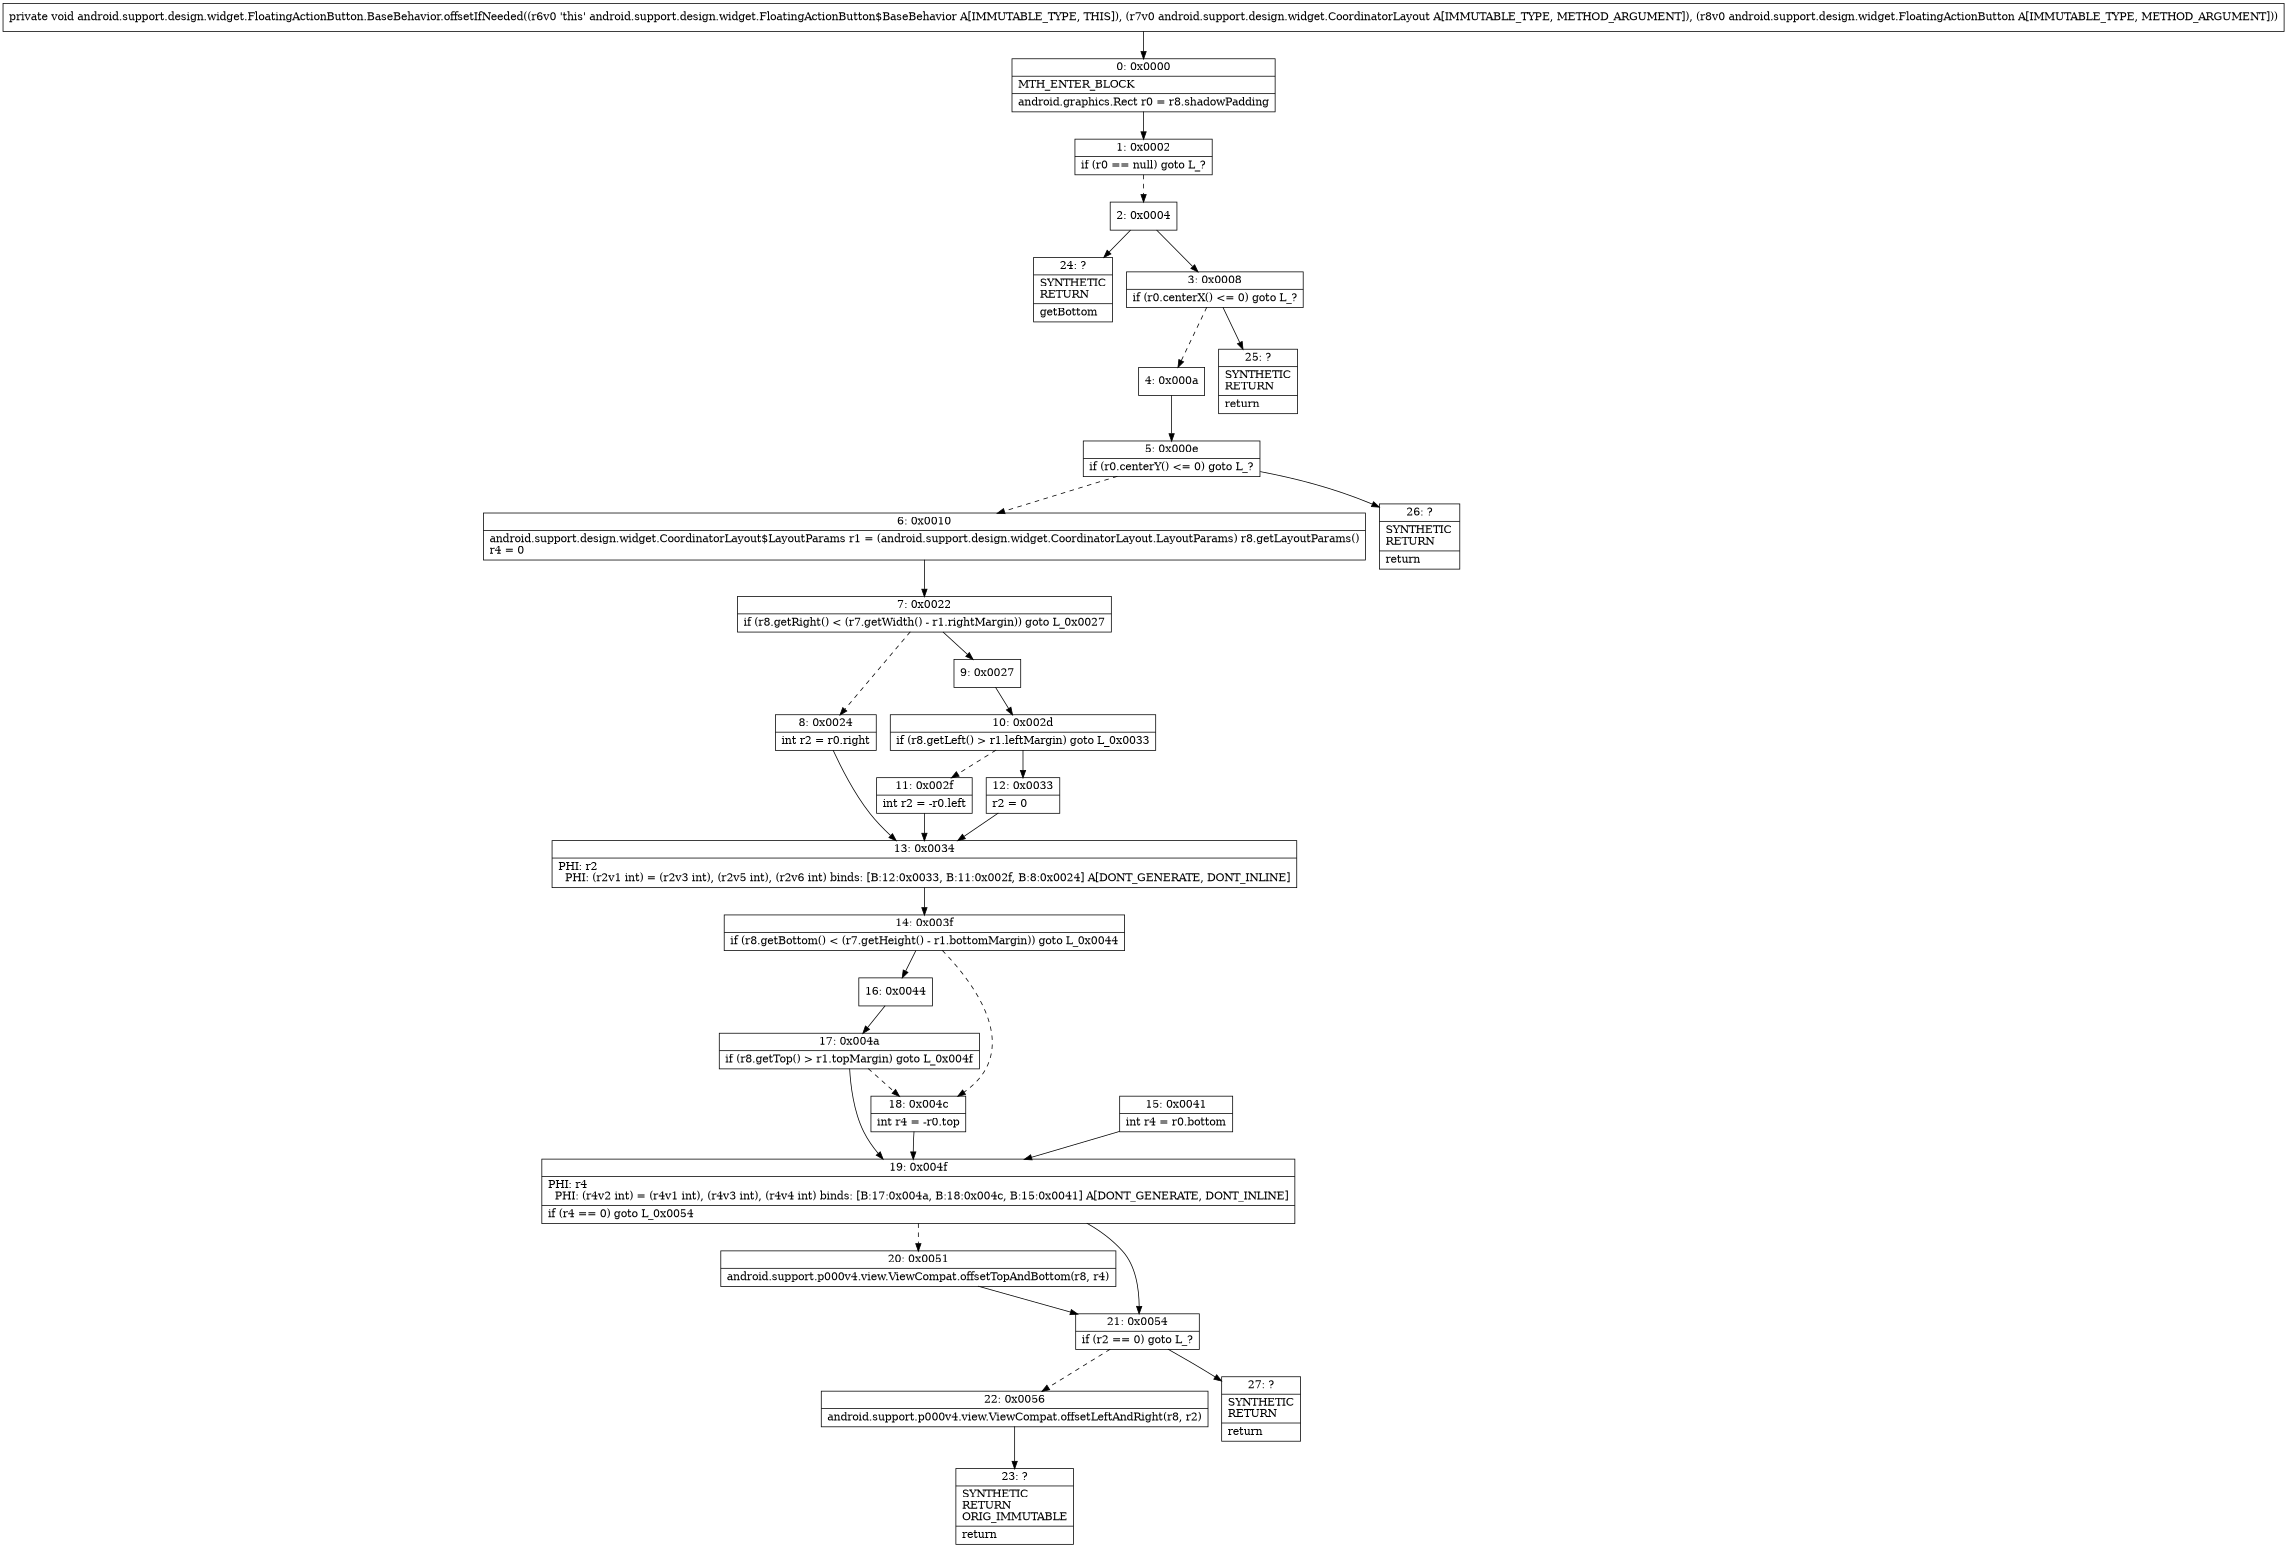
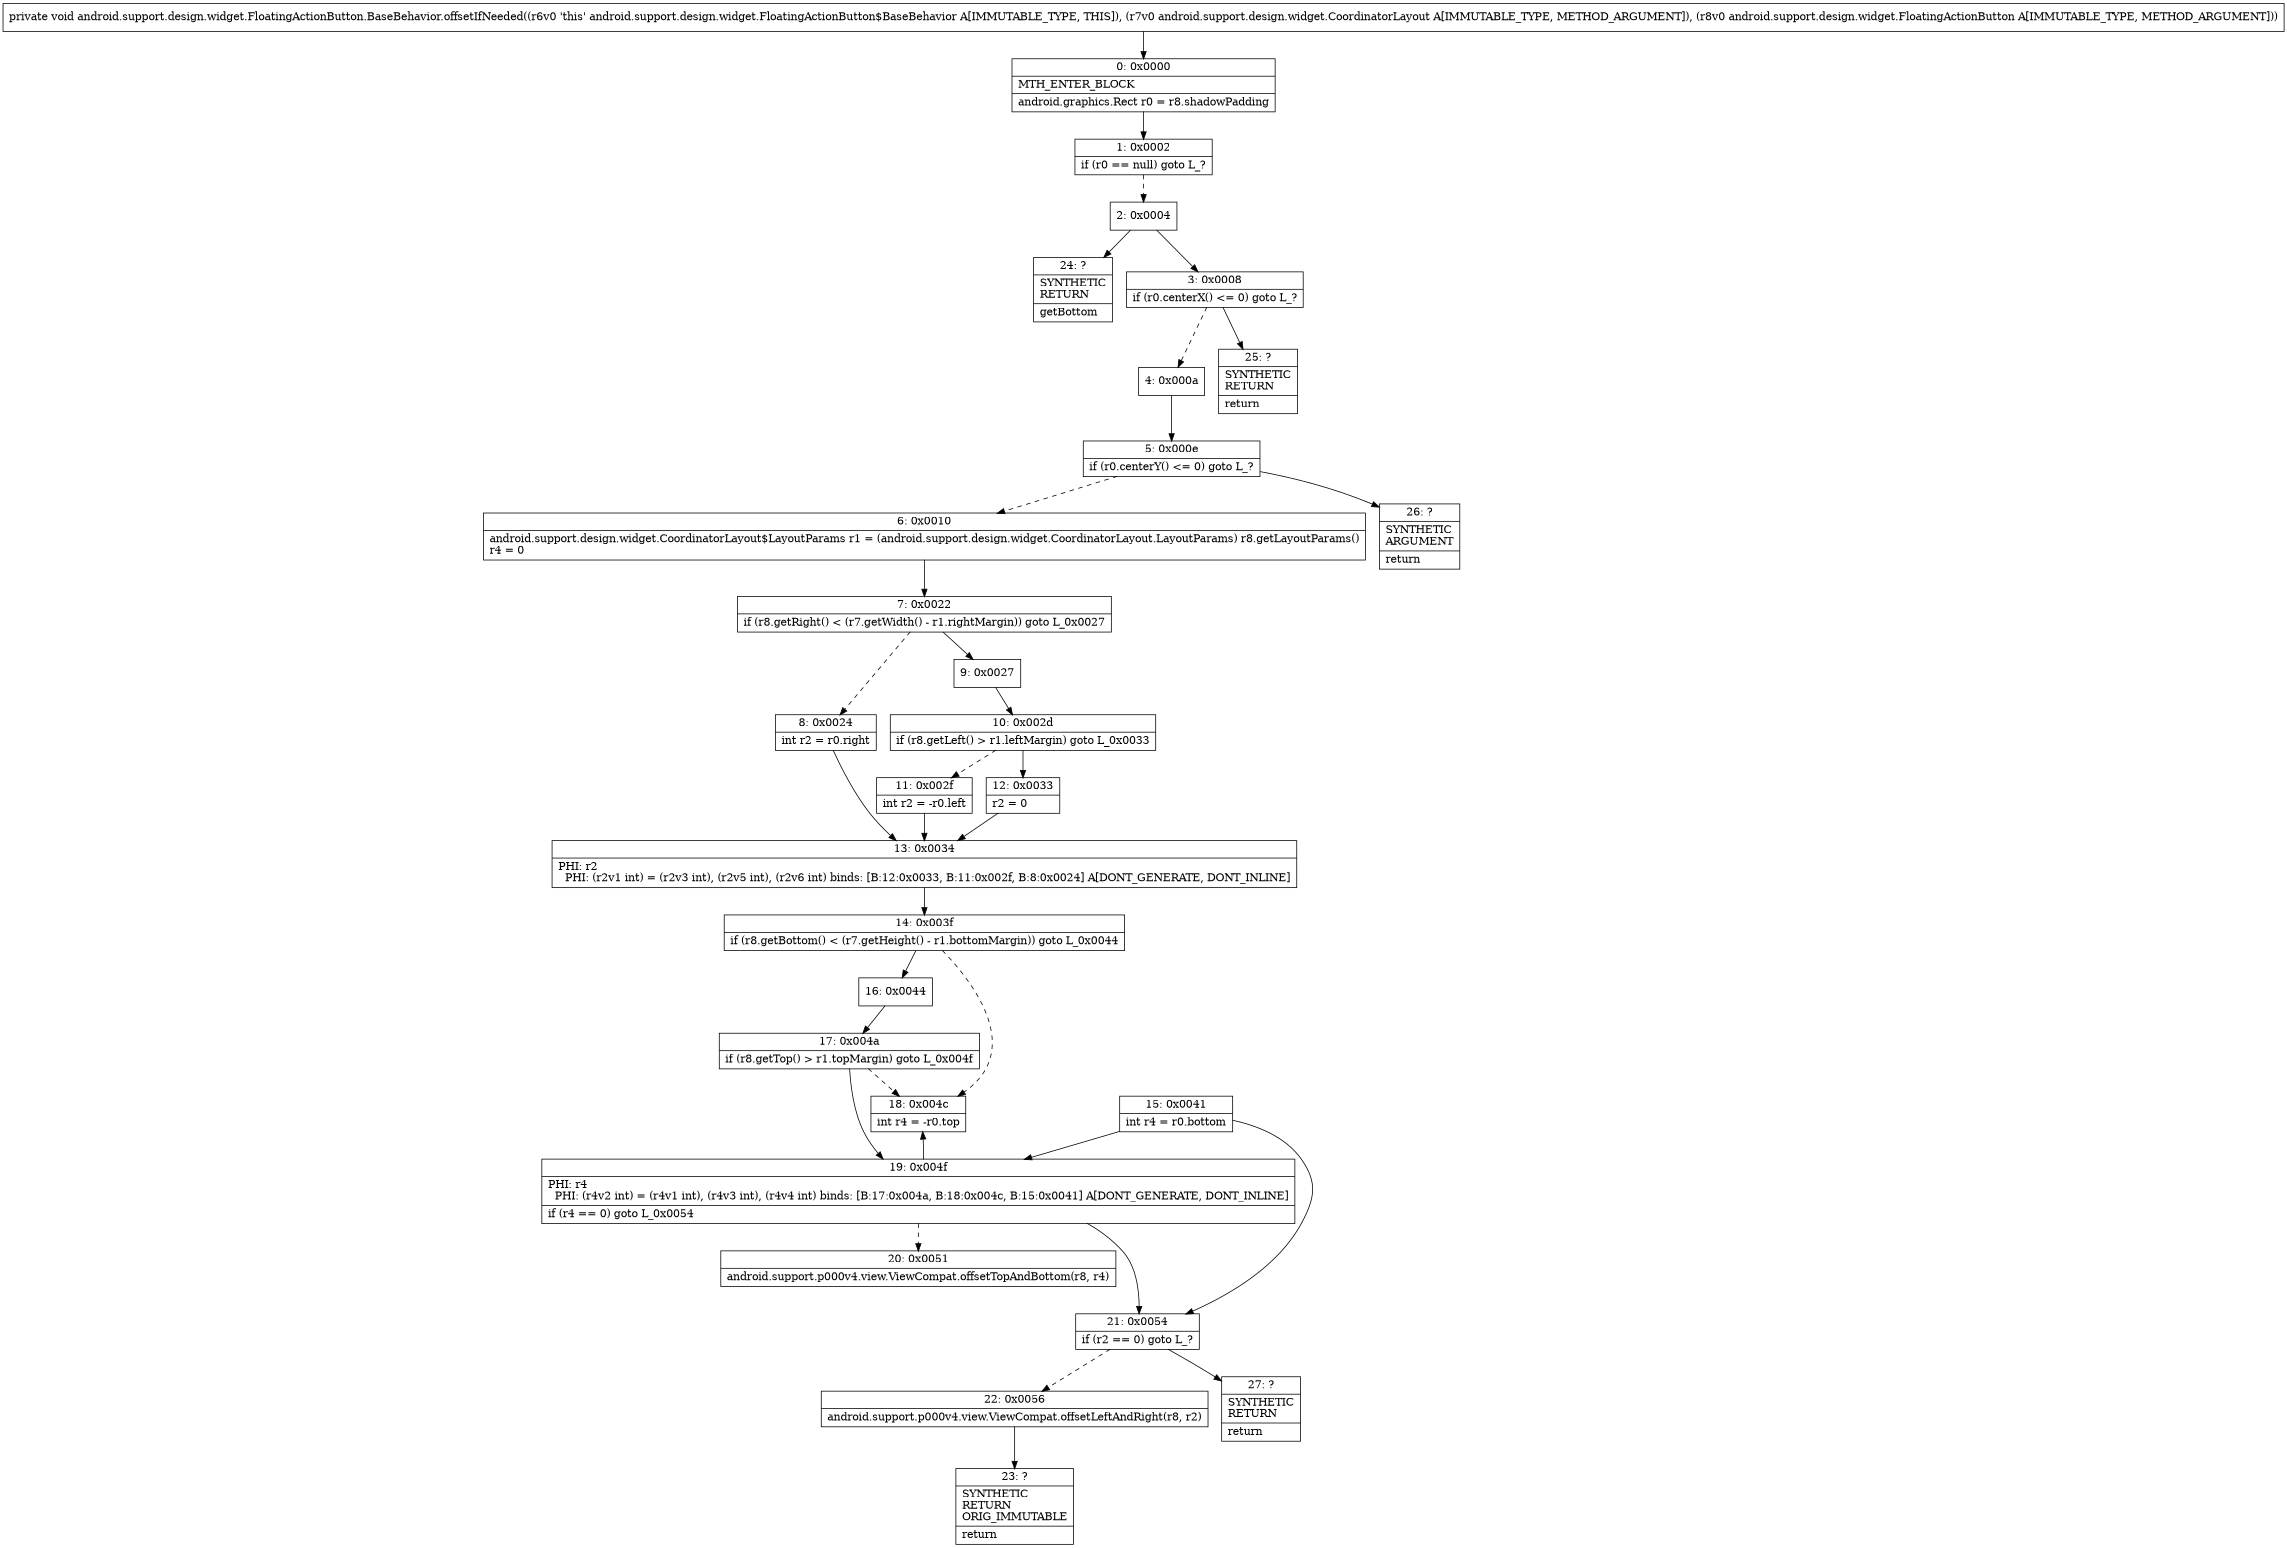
  digraph {
    node [shape=record]
    n1 [label="{0\:\ 0x0000|MTH_ENTER_BLOCK\l|android.graphics.Rect r0 = r8.shadowPadding\l}"]
    n2 [label="{1\:\ 0x0002|if (r0 == null) goto L_?\l}"]
    n3 [label="{2\:\ 0x0004}"]
    n4 [label="{24\:\ ?|SYNTHETIC\lRETURN\l|getBottom\l}"]
    n5 [label="{3\:\ 0x0008|if (r0.centerX() \<= 0) goto L_?\l}"]
    n6 [label="{4\:\ 0x000a}"]
    n7 [label="{25\:\ ?|SYNTHETIC\lRETURN\l|return\l}"]
    n8 [label="{5\:\ 0x000e|if (r0.centerY() \<= 0) goto L_?\l}"]
    n9 [label="{6\:\ 0x0010|android.support.design.widget.CoordinatorLayout$LayoutParams r1 = (android.support.design.widget.CoordinatorLayout.LayoutParams) r8.getLayoutParams()\lr4 = 0\l}"]
-   n10 [label="{26\:\ ?|SYNTHETIC\lRETURN\l|return\l}"]
+   n10 [label="{26\:\ ?|SYNTHETIC\lARGUMENT\l|return\l}"]
    n11 [label="{7\:\ 0x0022|if (r8.getRight() \< (r7.getWidth() \- r1.rightMargin)) goto L_0x0027\l}"]
    n12 [label="{8\:\ 0x0024|int r2 = r0.right\l}"]
    n13 [label="{9\:\ 0x0027}"]
    n14 [label="{13\:\ 0x0034|PHI: r2 \l  PHI: (r2v1 int) = (r2v3 int), (r2v5 int), (r2v6 int) binds: [B:12:0x0033, B:11:0x002f, B:8:0x0024] A[DONT_GENERATE, DONT_INLINE]\l}"]
    n15 [label="{10\:\ 0x002d|if (r8.getLeft() \> r1.leftMargin) goto L_0x0033\l}"]
    n16 [label="{14\:\ 0x003f|if (r8.getBottom() \< (r7.getHeight() \- r1.bottomMargin)) goto L_0x0044\l}"]
    n17 [label="{11\:\ 0x002f|int r2 = \-r0.left\l}"]
    n18 [label="{12\:\ 0x0033|r2 = 0\l}"]
    n19 [label="{16\:\ 0x0044}"]
    n20 [label="{18\:\ 0x004c|int r4 = \-r0.top\l}"]
    n21 [label="{15\:\ 0x0041|int r4 = r0.bottom\l}"]
    n22 [label="{19\:\ 0x004f|PHI: r4 \l  PHI: (r4v2 int) = (r4v1 int), (r4v3 int), (r4v4 int) binds: [B:17:0x004a, B:18:0x004c, B:15:0x0041] A[DONT_GENERATE, DONT_INLINE]\l|if (r4 == 0) goto L_0x0054\l}"]
    n23 [label="{17\:\ 0x004a|if (r8.getTop() \> r1.topMargin) goto L_0x004f\l}"]
    n24 [label="{20\:\ 0x0051|android.support.p000v4.view.ViewCompat.offsetTopAndBottom(r8, r4)\l}"]
    n25 [label="{21\:\ 0x0054|if (r2 == 0) goto L_?\l}"]
    n26 [label="{22\:\ 0x0056|android.support.p000v4.view.ViewCompat.offsetLeftAndRight(r8, r2)\l}"]
    n27 [label="{27\:\ ?|SYNTHETIC\lRETURN\l|return\l}"]
    n28 [label="{23\:\ ?|SYNTHETIC\lRETURN\lORIG_IMMUTABLE\l|return\l}"]
    n29 [label="{private void android.support.design.widget.FloatingActionButton.BaseBehavior.offsetIfNeeded((r6v0 'this' android.support.design.widget.FloatingActionButton$BaseBehavior A[IMMUTABLE_TYPE, THIS]), (r7v0 android.support.design.widget.CoordinatorLayout A[IMMUTABLE_TYPE, METHOD_ARGUMENT]), (r8v0 android.support.design.widget.FloatingActionButton A[IMMUTABLE_TYPE, METHOD_ARGUMENT])) }"]
    n1 -> n2
    n2 -> n3 [style=dashed]
    n3 -> n4
    n3 -> n5
    n5 -> n6 [style=dashed]
    n5 -> n7
    n6 -> n8
    n8 -> n9 [style=dashed]
    n8 -> n10
    n9 -> n11
    n11 -> n12 [style=dashed]
    n11 -> n13
    n12 -> n14
    n13 -> n15
    n14 -> n16
    n15 -> n17 [style=dashed]
    n15 -> n18
    n16 -> n19
    n16 -> n20 [style=dashed]
    n17 -> n14
    n18 -> n14
    n19 -> n23
-   n20 -> n22
+   n22 -> n20
    n21 -> n22
    n22 -> n24 [style=dashed]
    n22 -> n25
    n23 -> n20 [style=dashed]
    n23 -> n22
-   n24 -> n25
+   n21 -> n25
    n25 -> n26 [style=dashed]
    n25 -> n27
    n26 -> n28
    n29 -> n1
  }
